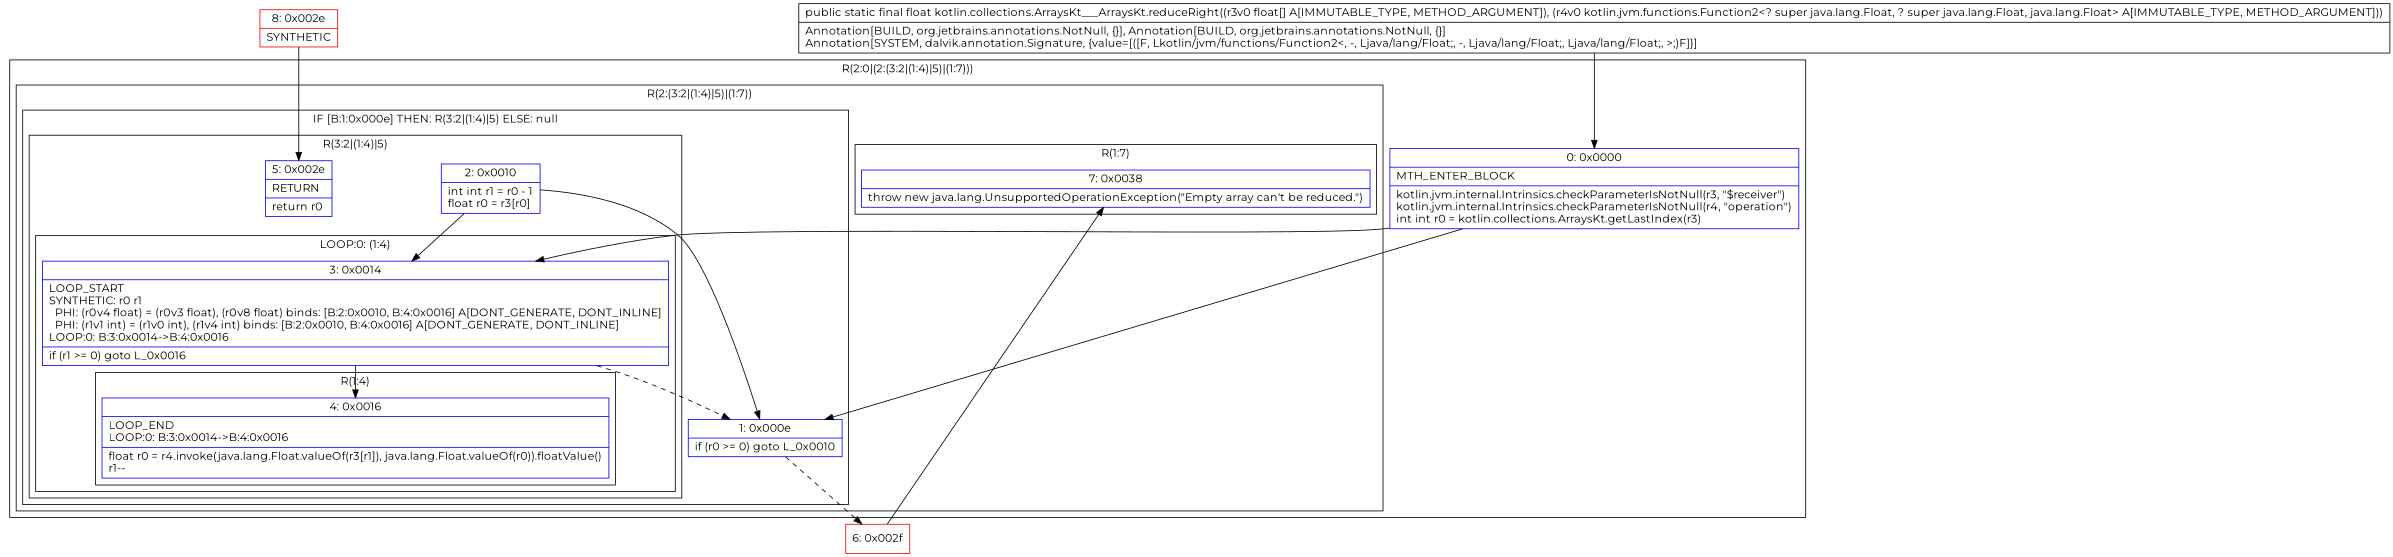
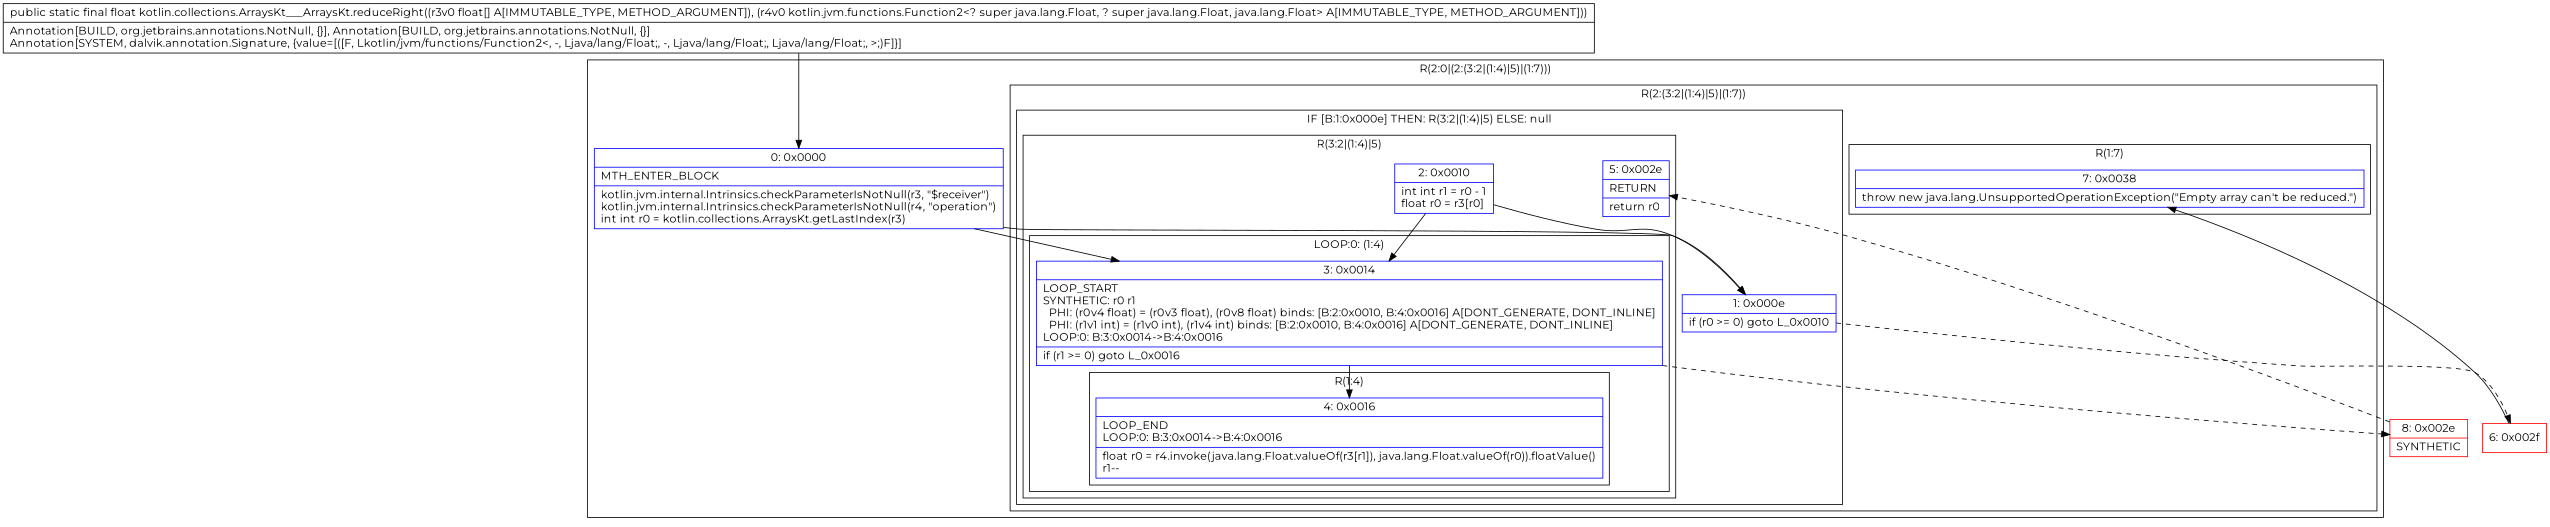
  digraph {
    fontname=Montserrat
    node [color=blue fontname=Montserrat shape=record]
    edge [fontname=Montserrat]
    n1 [label="{4\:\ 0x0016|LOOP_END\lLOOP:0: B:3:0x0014\-\>B:4:0x0016\l|float r0 = r4.invoke(java.lang.Float.valueOf(r3[r1]), java.lang.Float.valueOf(r0)).floatValue()\lr1\-\-\l}"]
    n2 [label="{3\:\ 0x0014|LOOP_START\lSYNTHETIC: r0 r1 \l  PHI: (r0v4 float) = (r0v3 float), (r0v8 float) binds: [B:2:0x0010, B:4:0x0016] A[DONT_GENERATE, DONT_INLINE]\l  PHI: (r1v1 int) = (r1v0 int), (r1v4 int) binds: [B:2:0x0010, B:4:0x0016] A[DONT_GENERATE, DONT_INLINE]\lLOOP:0: B:3:0x0014\-\>B:4:0x0016\l|if (r1 \>= 0) goto L_0x0016\l}"]
    n3 [label="{2\:\ 0x0010|int int r1 = r0 \- 1\lfloat r0 = r3[r0]\l}"]
    n4 [label="{5\:\ 0x002e|RETURN\l|return r0\l}"]
    n5 [label="{1\:\ 0x000e|if (r0 \>= 0) goto L_0x0010\l}"]
    n6 [label="{7\:\ 0x0038|throw new java.lang.UnsupportedOperationException(\"Empty array can't be reduced.\")\l}"]
    n7 [label="{0\:\ 0x0000|MTH_ENTER_BLOCK\l|kotlin.jvm.internal.Intrinsics.checkParameterIsNotNull(r3, \"$receiver\")\lkotlin.jvm.internal.Intrinsics.checkParameterIsNotNull(r4, \"operation\")\lint int r0 = kotlin.collections.ArraysKt.getLastIndex(r3)\l}"]
    n8 [color=red label="{8\:\ 0x002e|SYNTHETIC\l}"]
    n9 [color=red label="{6\:\ 0x002f}"]
    n10 [label="{public static final float kotlin.collections.ArraysKt___ArraysKt.reduceRight((r3v0 float[] A[IMMUTABLE_TYPE, METHOD_ARGUMENT]), (r4v0 kotlin.jvm.functions.Function2\<? super java.lang.Float, ? super java.lang.Float, java.lang.Float\> A[IMMUTABLE_TYPE, METHOD_ARGUMENT]))  | Annotation[BUILD, org.jetbrains.annotations.NotNull, \{\}], Annotation[BUILD, org.jetbrains.annotations.NotNull, \{\}]\lAnnotation[SYSTEM, dalvik.annotation.Signature, \{value=[([F, Lkotlin\/jvm\/functions\/Function2\<, \-, Ljava\/lang\/Float;, \-, Ljava\/lang\/Float;, Ljava\/lang\/Float;, \>;)F]\}]\l}" color=""]
    subgraph cluster_1 {
      label="R(2:0|(2:(3:2|(1:4)|5)|(1:7)))"
      n7
      subgraph cluster_2 {
        label="R(2:(3:2|(1:4)|5)|(1:7))"
        subgraph cluster_3 {
          label="IF [B:1:0x000e] THEN: R(3:2|(1:4)|5) ELSE: null"
          n5
          subgraph cluster_4 {
            label="R(3:2|(1:4)|5)"
            n3
            n4
            subgraph cluster_5 {
              label="LOOP:0: (1:4)"
              n2
              subgraph cluster_6 {
                label="R(1:4)"
                n1
              }
            }
          }
        }
        subgraph cluster_7 {
          label="R(1:7)"
          n6
        }
      }
    }
    n2 -> n1
-   n2 -> n5 [style=dashed]
+   n2 -> n8 [style=dashed]
    n3 -> n2
    n3 -> n5
    n5 -> n9 [style=dashed]
    n7 -> n2
    n7 -> n5
-   n8 -> n4
+   n8 -> n4 [style=dashed]
    n9 -> n6
    n10 -> n7
  }
